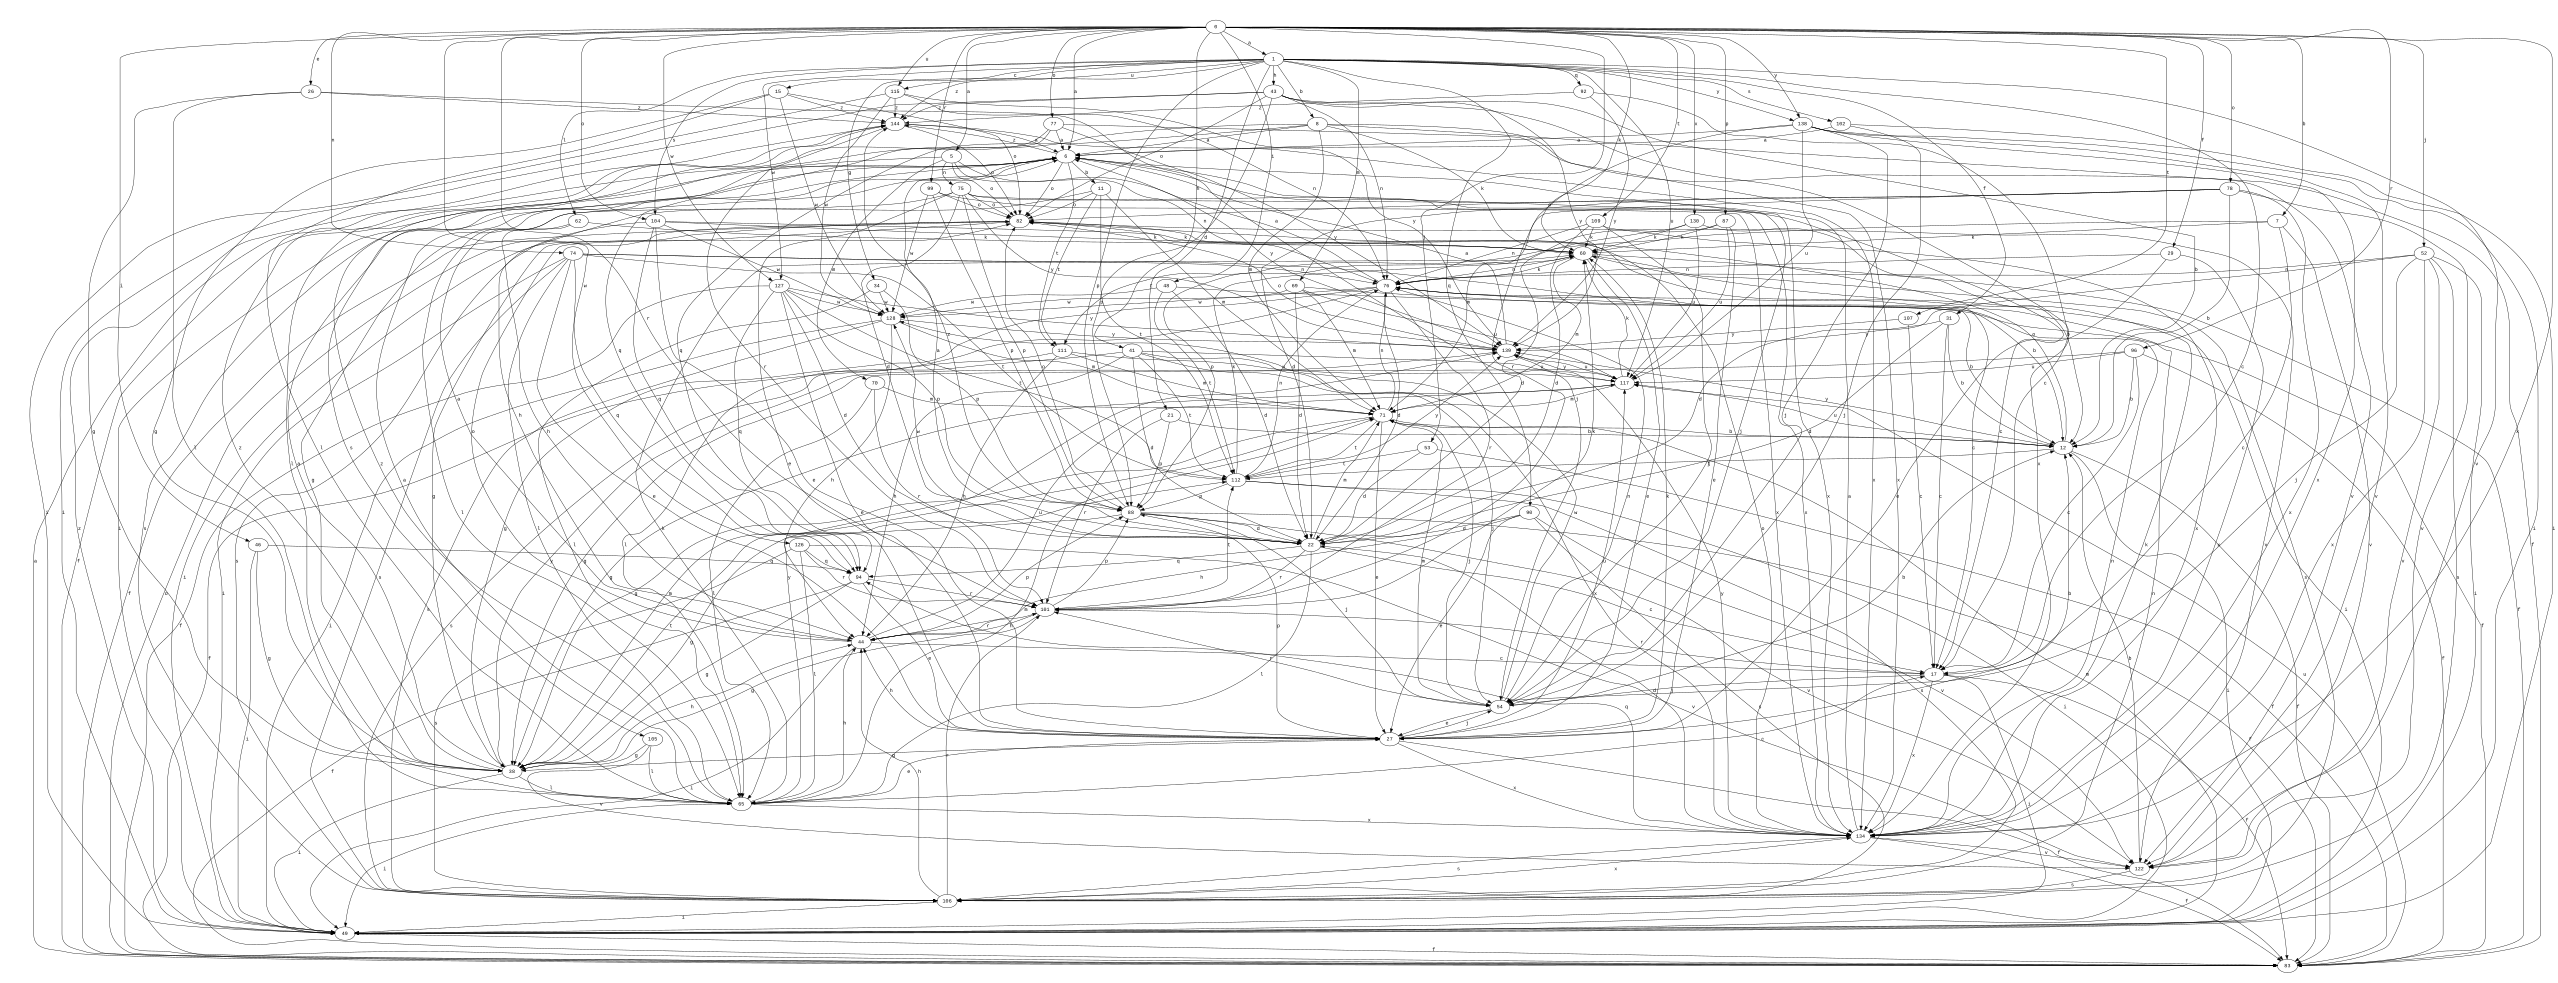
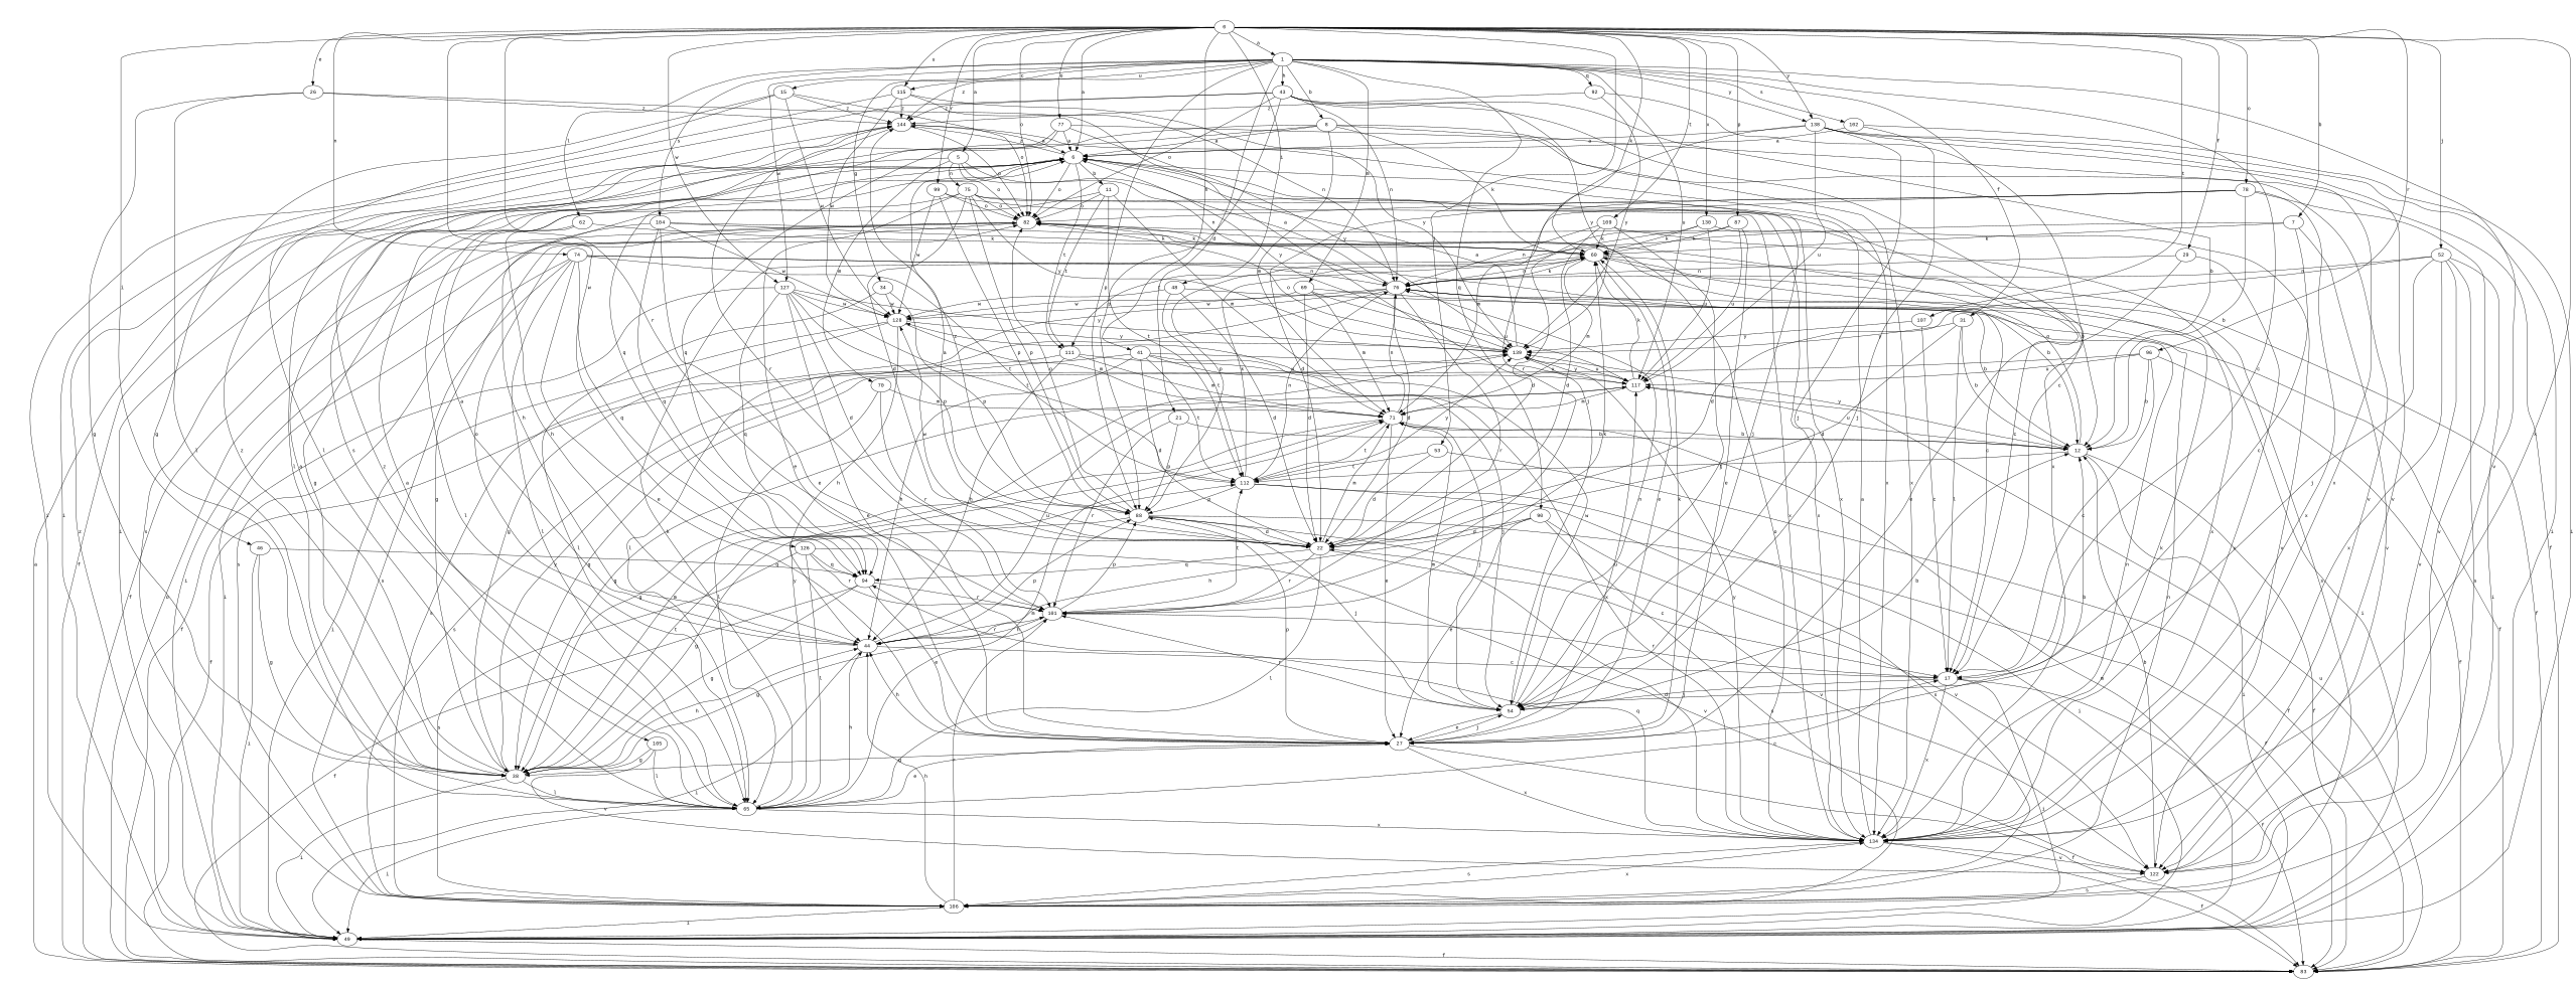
  strict digraph {
    fontname="Liberation Mono"
    node [fontname="Liberation Mono"]
    edge [fontname="Liberation Mono"]
    0
    1
    5
    6
    7
    26
    29
    41
    46
    48
    52
    53
    60
    74
    77
    78
    82
    87
    96
    99
    101
    107
    109
    115
    126
    127
    130
    134
    138
    8
    15
    17
    21
    31
    34
    43
    62
    69
    88
    90
    92
    102
    104
    117
    122
    144
    70
    75
    76
    105
    139
    11
    n53 [label=83]
    54
    106
    111
    65
    38
    27
    44
    112
    22
    49
    94
    128
    71
    12
    0 -> 1 [label=a]
    0 -> 5 [label=a]
    0 -> 6 [label=a]
    0 -> 7 [label=b]
    0 -> 26 [label=e]
    0 -> 29 [label=f]
    0 -> 41 [label=h]
    0 -> 46 [label=i]
    0 -> 48 [label=i]
    0 -> 52 [label=j]
    0 -> 53 [label=j]
    0 -> 60 [label=k]
    0 -> 74 [label=n]
    0 -> 77 [label=o]
    0 -> 78 [label=o]
-   0 -> 104 [label=o]
+   0 -> 82 [label=o]
    0 -> 87 [label=p]
    0 -> 96 [label=r]
    0 -> 99 [label=r]
    0 -> 101 [label=r]
    0 -> 107 [label=t]
    0 -> 109 [label=t]
    0 -> 115 [label=u]
    0 -> 126 [label=w]
    0 -> 127 [label=w]
    0 -> 130 [label=x]
    0 -> 134 [label=x]
    0 -> 138 [label=y]
    1 -> 115 [label=u]
    1 -> 127 [label=w]
    1 -> 138 [label=y]
    1 -> 8 [label=b]
    1 -> 15 [label=c]
    1 -> 17 [label=c]
    1 -> 21 [label=d]
    1 -> 31 [label=f]
    1 -> 34 [label=g]
    1 -> 43 [label=h]
    1 -> 62 [label=l]
    1 -> 69 [label=m]
    1 -> 88 [label=p]
    1 -> 90 [label=q]
    1 -> 92 [label=q]
    1 -> 102 [label=s]
    1 -> 104 [label=s]
    1 -> 117 [label=u]
    1 -> 122 [label=v]
    1 -> 144 [label=z]
    5 -> 82 [label=o]
    5 -> 70 [label=m]
    5 -> 75 [label=n]
    5 -> 76 [label=n]
    5 -> 105 [label=s]
    5 -> 139 [label=y]
    6 -> 82 [label=o]
    6 -> 134 [label=x]
    6 -> 144 [label=z]
    6 -> 11 [label=b]
    6 -> n53 [label=f]
    6 -> 54 [label=j]
    6 -> 106 [label=s]
    6 -> 111 [label=t]
    7 -> 60 [label=k]
    7 -> 17 [label=c]
    7 -> 122 [label=v]
    7 -> 111 [label=t]
    26 -> 144 [label=z]
    26 -> 54 [label=j]
    26 -> 65 [label=l]
    26 -> 38 [label=g]
    29 -> 134 [label=x]
    29 -> 76 [label=n]
    29 -> 27 [label=e]
    41 -> 134 [label=x]
    41 -> 117 [label=u]
    41 -> 54 [label=j]
    41 -> 106 [label=s]
    41 -> 44 [label=h]
    41 -> 112 [label=t]
    41 -> 22 [label=d]
    46 -> 38 [label=g]
    46 -> 49 [label=i]
    46 -> 94 [label=q]
    48 -> n53 [label=f]
    48 -> 112 [label=t]
    48 -> 22 [label=d]
    48 -> 128 [label=w]
    52 -> 134 [label=x]
    52 -> 122 [label=v]
    52 -> 76 [label=n]
    52 -> 54 [label=j]
    52 -> 106 [label=s]
    52 -> 22 [label=d]
    52 -> 49 [label=i]
    53 -> n53 [label=f]
    53 -> 112 [label=t]
    53 -> 22 [label=d]
    60 -> 76 [label=n]
    60 -> n53 [label=f]
    60 -> 106 [label=s]
    60 -> 27 [label=e]
    60 -> 71 [label=m]
    74 -> 76 [label=n]
    74 -> 106 [label=s]
    74 -> 65 [label=l]
    74 -> 27 [label=e]
    74 -> 112 [label=t]
    74 -> 49 [label=i]
    74 -> 94 [label=q]
    74 -> 12 [label=b]
    77 -> 6 [label=a]
    77 -> 122 [label=v]
    77 -> 139 [label=y]
    77 -> 65 [label=l]
    77 -> 94 [label=q]
    78 -> 82 [label=o]
    78 -> 134 [label=x]
    78 -> 122 [label=v]
    78 -> 22 [label=d]
    78 -> 71 [label=m]
    78 -> 12 [label=b]
    82 -> 60 [label=k]
    82 -> 122 [label=v]
    82 -> n53 [label=f]
    82 -> 38 [label=g]
    82 -> 49 [label=i]
    87 -> 60 [label=k]
    87 -> 88 [label=p]
    87 -> 117 [label=u]
    87 -> 27 [label=e]
    96 -> 17 [label=c]
    96 -> 117 [label=u]
    96 -> n53 [label=f]
    96 -> 38 [label=g]
    96 -> 12 [label=b]
    99 -> 82 [label=o]
    99 -> 134 [label=x]
    99 -> 88 [label=p]
    99 -> 128 [label=w]
    101 -> 60 [label=k]
    101 -> 88 [label=p]
    101 -> 38 [label=g]
    101 -> 44 [label=h]
    101 -> 112 [label=t]
    107 -> 17 [label=c]
    107 -> 139 [label=y]
    109 -> 60 [label=k]
    109 -> 134 [label=x]
    109 -> 76 [label=n]
    109 -> 54 [label=j]
    109 -> 22 [label=d]
    115 -> 144 [label=z]
    115 -> 76 [label=n]
    115 -> 139 [label=y]
    115 -> 49 [label=i]
    115 -> 128 [label=w]
    126 -> 101 [label=r]
    126 -> 122 [label=v]
    126 -> 106 [label=s]
    126 -> 65 [label=l]
    126 -> 94 [label=q]
    127 -> 88 [label=p]
    127 -> 139 [label=y]
    127 -> n53 [label=f]
    127 -> 27 [label=e]
    127 -> 112 [label=t]
    127 -> 22 [label=d]
    127 -> 94 [label=q]
    127 -> 128 [label=w]
    130 -> 60 [label=k]
    130 -> 117 [label=u]
    130 -> 22 [label=d]
    130 -> 12 [label=b]
    134 -> 6 [label=a]
    134 -> 60 [label=k]
    134 -> 82 [label=o]
    134 -> 122 [label=v]
    134 -> 76 [label=n]
    134 -> 139 [label=y]
    134 -> n53 [label=f]
    134 -> 106 [label=s]
    134 -> 22 [label=d]
    134 -> 94 [label=q]
    138 -> 6 [label=a]
    138 -> 101 [label=r]
    138 -> 134 [label=x]
    138 -> 117 [label=u]
    138 -> 122 [label=v]
    138 -> 54 [label=j]
    138 -> 49 [label=i]
    8 -> 6 [label=a]
    8 -> 60 [label=k]
    8 -> 134 [label=x]
    8 -> n53 [label=f]
    8 -> 49 [label=i]
    8 -> 94 [label=q]
    8 -> 71 [label=m]
    15 -> 82 [label=o]
    15 -> 144 [label=z]
    15 -> 65 [label=l]
    15 -> 38 [label=g]
    15 -> 128 [label=w]
    17 -> 101 [label=r]
    17 -> 134 [label=x]
    17 -> n53 [label=f]
    17 -> 54 [label=j]
    17 -> 49 [label=i]
    21 -> 101 [label=r]
    21 -> 88 [label=p]
    21 -> 12 [label=b]
-   31 -> 17 [label=c]
+   31 -> 17 [label=l]
    31 -> 139 [label=y]
    31 -> 22 [label=d]
    31 -> 12 [label=b]
    34 -> 88 [label=p]
    34 -> 65 [label=l]
    34 -> 128 [label=w]
    43 -> 82 [label=o]
    43 -> 17 [label=c]
    43 -> 88 [label=p]
    43 -> 144 [label=z]
    43 -> 76 [label=n]
    43 -> 139 [label=y]
    43 -> 49 [label=i]
    43 -> 12 [label=b]
    62 -> 60 [label=k]
    62 -> 65 [label=l]
    62 -> 44 [label=h]
    69 -> 117 [label=u]
    69 -> 22 [label=d]
    69 -> 128 [label=w]
    69 -> 71 [label=m]
    69 -> 12 [label=b]
    88 -> 82 [label=o]
    88 -> 122 [label=v]
    88 -> n53 [label=f]
    88 -> 54 [label=j]
    88 -> 38 [label=g]
    88 -> 22 [label=d]
    90 -> 122 [label=v]
    90 -> 106 [label=s]
    90 -> 27 [label=e]
    90 -> 44 [label=h]
    90 -> 22 [label=d]
    92 -> 134 [label=x]
    92 -> 144 [label=z]
    92 -> 139 [label=y]
    102 -> 6 [label=a]
    102 -> 54 [label=j]
    102 -> 49 [label=i]
    104 -> 60 [label=k]
    104 -> 17 [label=c]
    104 -> 106 [label=s]
    104 -> 27 [label=e]
    104 -> 94 [label=q]
    104 -> 128 [label=w]
    117 -> 60 [label=k]
    117 -> 139 [label=y]
    117 -> 38 [label=g]
    117 -> 71 [label=m]
    122 -> 106 [label=s]
    122 -> 12 [label=b]
    144 -> 6 [label=a]
    144 -> 82 [label=o]
    144 -> 101 [label=r]
    144 -> 134 [label=x]
    70 -> 101 [label=r]
    70 -> 65 [label=l]
    70 -> 71 [label=m]
    75 -> 82 [label=o]
    75 -> 134 [label=x]
    75 -> 17 [label=c]
    75 -> 88 [label=p]
    75 -> 139 [label=y]
    75 -> 38 [label=g]
    75 -> 27 [label=e]
    75 -> 22 [label=d]
    76 -> 6 [label=a]
    76 -> 60 [label=k]
    76 -> 101 [label=r]
    76 -> 65 [label=l]
    76 -> 38 [label=g]
    76 -> 22 [label=d]
    76 -> 49 [label=i]
    76 -> 128 [label=w]
    105 -> 122 [label=v]
    105 -> 65 [label=l]
    105 -> 38 [label=g]
    139 -> 6 [label=a]
    139 -> 82 [label=o]
    139 -> 117 [label=u]
    11 -> 82 [label=o]
    11 -> 111 [label=t]
    11 -> 44 [label=h]
    11 -> 112 [label=t]
    11 -> 71 [label=m]
    n53 -> 6 [label=a]
    n53 -> 82 [label=o]
    n53 -> 117 [label=u]
    54 -> 101 [label=r]
    54 -> 76 [label=n]
    54 -> 27 [label=e]
    54 -> 128 [label=w]
    54 -> 71 [label=m]
    54 -> 12 [label=b]
    106 -> 101 [label=r]
    106 -> 134 [label=x]
    106 -> 76 [label=n]
    106 -> 44 [label=h]
    106 -> 49 [label=i]
    111 -> 117 [label=u]
    111 -> n53 [label=f]
    111 -> 44 [label=h]
    111 -> 71 [label=m]
    65 -> 6 [label=a]
    65 -> 60 [label=k]
    65 -> 134 [label=x]
    65 -> 17 [label=c]
    65 -> 144 [label=z]
    65 -> 139 [label=y]
    65 -> 27 [label=e]
    65 -> 44 [label=h]
    65 -> 49 [label=i]
    65 -> 71 [label=m]
    38 -> 6 [label=a]
    38 -> 144 [label=z]
    38 -> 139 [label=y]
    38 -> 65 [label=l]
    38 -> 44 [label=h]
    38 -> 112 [label=t]
    38 -> 49 [label=i]
    38 -> 71 [label=m]
    27 -> 60 [label=k]
    27 -> 134 [label=x]
    27 -> 88 [label=p]
    27 -> 117 [label=u]
    27 -> n53 [label=f]
    27 -> 54 [label=j]
    27 -> 38 [label=g]
    27 -> 44 [label=h]
    27 -> 12 [label=b]
    44 -> 6 [label=a]
    44 -> 82 [label=o]
    44 -> 101 [label=r]
    44 -> 17 [label=c]
    44 -> 88 [label=p]
    44 -> 117 [label=u]
    44 -> 49 [label=i]
    112 -> 60 [label=k]
    112 -> 88 [label=p]
    112 -> 76 [label=n]
    112 -> 139 [label=y]
    112 -> 106 [label=s]
    112 -> 49 [label=i]
    22 -> 6 [label=a]
    22 -> 101 [label=r]
    22 -> 17 [label=c]
    22 -> 144 [label=z]
    22 -> 65 [label=l]
    22 -> 94 [label=q]
    22 -> 128 [label=w]
    22 -> 71 [label=m]
    49 -> 144 [label=z]
    49 -> n53 [label=f]
    49 -> 71 [label=m]
    94 -> 101 [label=r]
    94 -> n53 [label=f]
    94 -> 38 [label=g]
    94 -> 27 [label=e]
    128 -> 139 [label=y]
    128 -> 106 [label=s]
    128 -> 44 [label=h]
    128 -> 49 [label=i]
    128 -> 71 [label=m]
    71 -> 76 [label=n]
    71 -> 54 [label=j]
    71 -> 38 [label=g]
    71 -> 27 [label=e]
    71 -> 112 [label=t]
    71 -> 12 [label=b]
    12 -> 82 [label=o]
    12 -> 117 [label=u]
    12 -> 139 [label=y]
    12 -> n53 [label=f]
    12 -> 112 [label=t]
    12 -> 49 [label=i]
  }
